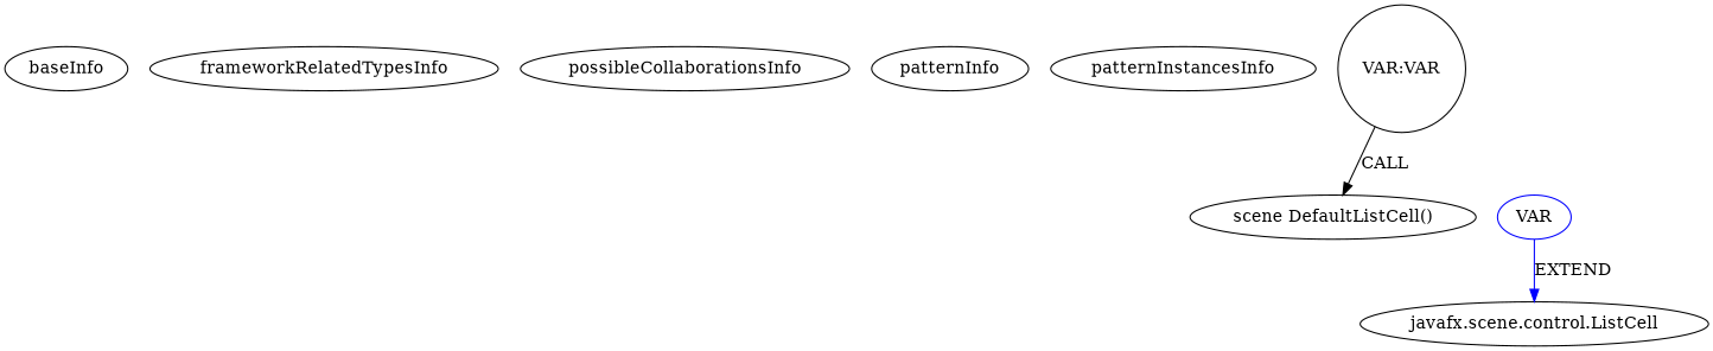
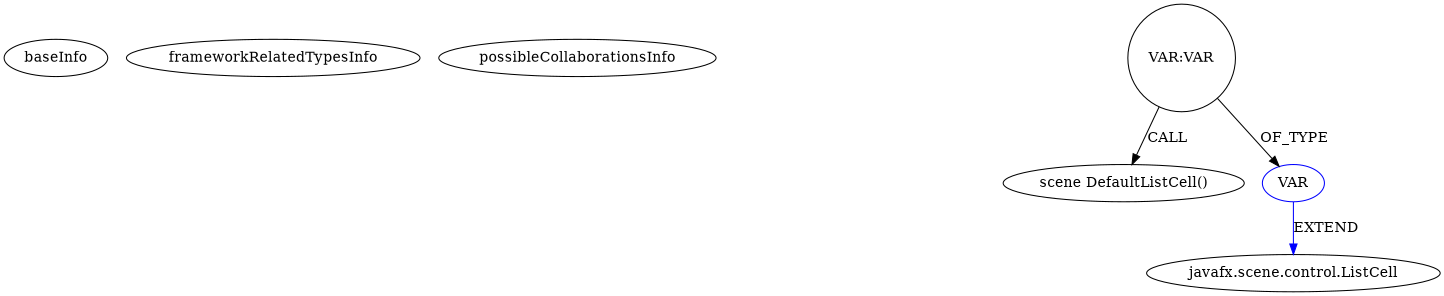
  digraph {
    baseInfo [category=pattern graphId=4547 isAnonymous=false possibleRelation=false]
    frameworkRelatedTypesInfo
    possibleCollaborationsInfo
-   patternInfo [frequency=2.0 patternRootClient=null]
-   patternInstancesInfo [0="Fisiu-skontrumFx~/Fisiu-skontrumFx/skontrumFx-master/skontrumFxApp/src/application/ContextMenuListCell.java~javafx.util.Callback forListView(javafx.scene.control.ContextMenu,javafx.util.Callback)~462" 1="Fisiu-skontrumFx~/Fisiu-skontrumFx/skontrumFx-master/skontrumFxApp/src/application/ContextMenuListCell.java~ContextMenuListCell~461"]
    n6 [isFrameworkType=false label="scene DefaultListCell()" vertexType=CONSTRUCTOR_CALL]
    n7 [isFrameworkType=false label="VAR:VAR" shape=circle vertexType=VARIABLE_EXPRESION]
    n8 [color=blue isFrameworkType=false label=VAR vertexType=REFERENCE_CLIENT_CLASS_DECLARATION]
    n9 [isFrameworkType=false label="javafx.scene.control.ListCell" vertexType=FRAMEWORK_CLASS_TYPE]
    n7 -> n6 [label=CALL]
+   n7 -> n8 [label=OF_TYPE]
    n8 -> n9 [color=blue label=EXTEND]
  }
